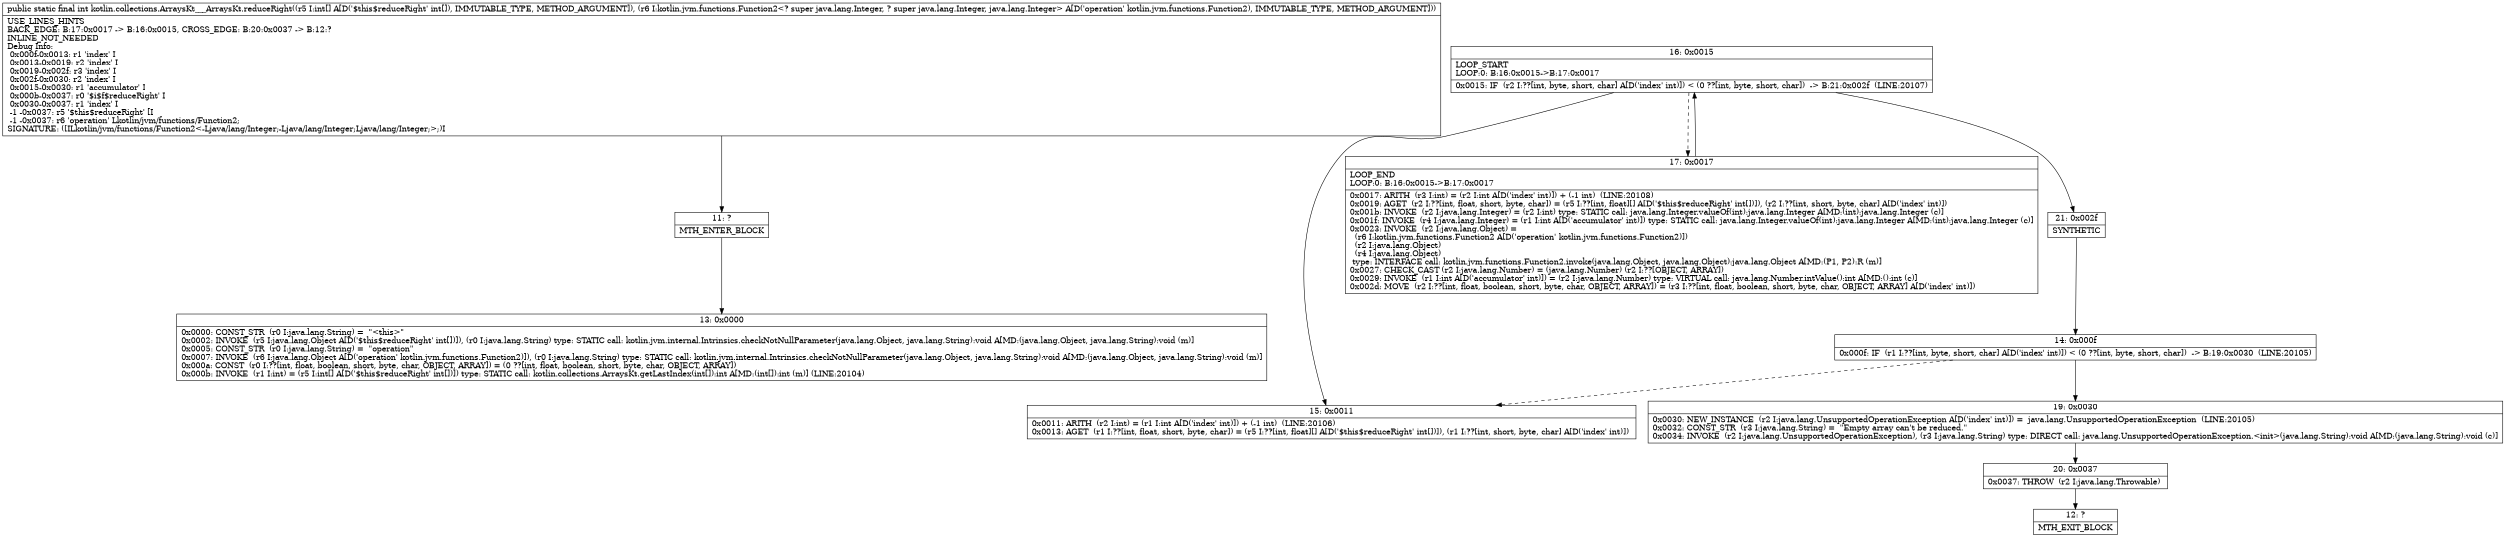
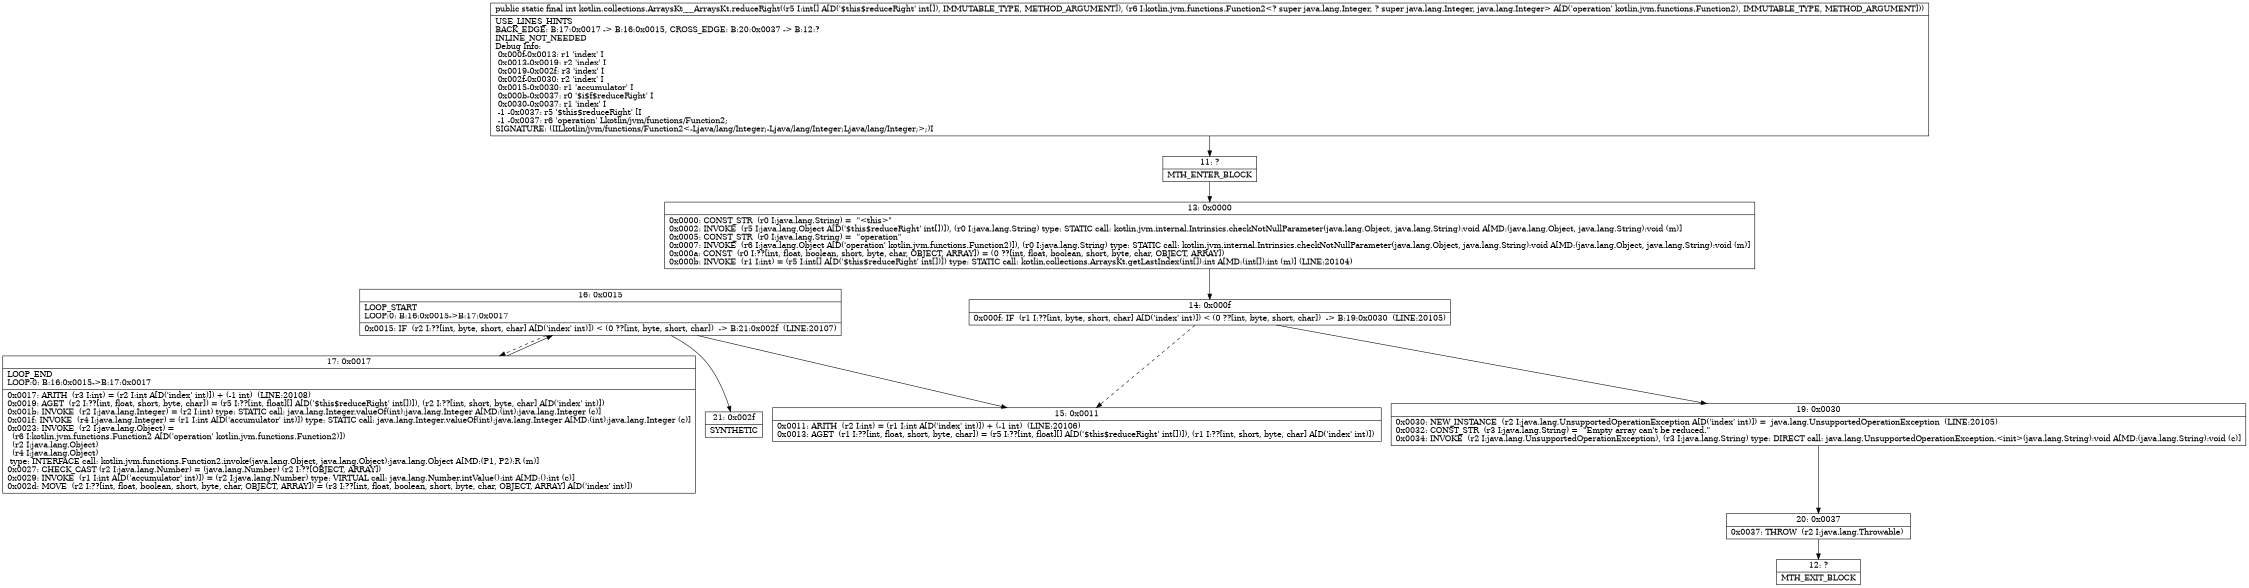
  digraph {
    node [shape=record]
    n1 [label="{11\:\ ?|MTH_ENTER_BLOCK\l}"]
    n2 [label="{13\:\ 0x0000|0x0000: CONST_STR  (r0 I:java.lang.String) =  \"\<this\>\" \l0x0002: INVOKE  (r5 I:java.lang.Object A[D('$this$reduceRight' int[])]), (r0 I:java.lang.String) type: STATIC call: kotlin.jvm.internal.Intrinsics.checkNotNullParameter(java.lang.Object, java.lang.String):void A[MD:(java.lang.Object, java.lang.String):void (m)]\l0x0005: CONST_STR  (r0 I:java.lang.String) =  \"operation\" \l0x0007: INVOKE  (r6 I:java.lang.Object A[D('operation' kotlin.jvm.functions.Function2)]), (r0 I:java.lang.String) type: STATIC call: kotlin.jvm.internal.Intrinsics.checkNotNullParameter(java.lang.Object, java.lang.String):void A[MD:(java.lang.Object, java.lang.String):void (m)]\l0x000a: CONST  (r0 I:??[int, float, boolean, short, byte, char, OBJECT, ARRAY]) = (0 ??[int, float, boolean, short, byte, char, OBJECT, ARRAY]) \l0x000b: INVOKE  (r1 I:int) = (r5 I:int[] A[D('$this$reduceRight' int[])]) type: STATIC call: kotlin.collections.ArraysKt.getLastIndex(int[]):int A[MD:(int[]):int (m)] (LINE:20104)\l}"]
    n3 [label="{14\:\ 0x000f|0x000f: IF  (r1 I:??[int, byte, short, char] A[D('index' int)]) \< (0 ??[int, byte, short, char])  \-\> B:19:0x0030  (LINE:20105)\l}"]
    n4 [label="{15\:\ 0x0011|0x0011: ARITH  (r2 I:int) = (r1 I:int A[D('index' int)]) + (\-1 int)  (LINE:20106)\l0x0013: AGET  (r1 I:??[int, float, short, byte, char]) = (r5 I:??[int, float][] A[D('$this$reduceRight' int[])]), (r1 I:??[int, short, byte, char] A[D('index' int)]) \l}"]
    n5 [label="{19\:\ 0x0030|0x0030: NEW_INSTANCE  (r2 I:java.lang.UnsupportedOperationException A[D('index' int)]) =  java.lang.UnsupportedOperationException  (LINE:20105)\l0x0032: CONST_STR  (r3 I:java.lang.String) =  \"Empty array can't be reduced.\" \l0x0034: INVOKE  (r2 I:java.lang.UnsupportedOperationException), (r3 I:java.lang.String) type: DIRECT call: java.lang.UnsupportedOperationException.\<init\>(java.lang.String):void A[MD:(java.lang.String):void (c)]\l}"]
    n6 [label="{20\:\ 0x0037|0x0037: THROW  (r2 I:java.lang.Throwable) \l}"]
    n7 [label="{16\:\ 0x0015|LOOP_START\lLOOP:0: B:16:0x0015\-\>B:17:0x0017\l|0x0015: IF  (r2 I:??[int, byte, short, char] A[D('index' int)]) \< (0 ??[int, byte, short, char])  \-\> B:21:0x002f  (LINE:20107)\l}"]
    n8 [label="{17\:\ 0x0017|LOOP_END\lLOOP:0: B:16:0x0015\-\>B:17:0x0017\l|0x0017: ARITH  (r3 I:int) = (r2 I:int A[D('index' int)]) + (\-1 int)  (LINE:20108)\l0x0019: AGET  (r2 I:??[int, float, short, byte, char]) = (r5 I:??[int, float][] A[D('$this$reduceRight' int[])]), (r2 I:??[int, short, byte, char] A[D('index' int)]) \l0x001b: INVOKE  (r2 I:java.lang.Integer) = (r2 I:int) type: STATIC call: java.lang.Integer.valueOf(int):java.lang.Integer A[MD:(int):java.lang.Integer (c)]\l0x001f: INVOKE  (r4 I:java.lang.Integer) = (r1 I:int A[D('accumulator' int)]) type: STATIC call: java.lang.Integer.valueOf(int):java.lang.Integer A[MD:(int):java.lang.Integer (c)]\l0x0023: INVOKE  (r2 I:java.lang.Object) = \l  (r6 I:kotlin.jvm.functions.Function2 A[D('operation' kotlin.jvm.functions.Function2)])\l  (r2 I:java.lang.Object)\l  (r4 I:java.lang.Object)\l type: INTERFACE call: kotlin.jvm.functions.Function2.invoke(java.lang.Object, java.lang.Object):java.lang.Object A[MD:(P1, P2):R (m)]\l0x0027: CHECK_CAST (r2 I:java.lang.Number) = (java.lang.Number) (r2 I:??[OBJECT, ARRAY]) \l0x0029: INVOKE  (r1 I:int A[D('accumulator' int)]) = (r2 I:java.lang.Number) type: VIRTUAL call: java.lang.Number.intValue():int A[MD:():int (c)]\l0x002d: MOVE  (r2 I:??[int, float, boolean, short, byte, char, OBJECT, ARRAY]) = (r3 I:??[int, float, boolean, short, byte, char, OBJECT, ARRAY] A[D('index' int)]) \l}"]
    n9 [label="{21\:\ 0x002f|SYNTHETIC\l}"]
    n10 [label="{12\:\ ?|MTH_EXIT_BLOCK\l}"]
    n11 [label="{public static final int kotlin.collections.ArraysKt___ArraysKt.reduceRight((r5 I:int[] A[D('$this$reduceRight' int[]), IMMUTABLE_TYPE, METHOD_ARGUMENT]), (r6 I:kotlin.jvm.functions.Function2\<? super java.lang.Integer, ? super java.lang.Integer, java.lang.Integer\> A[D('operation' kotlin.jvm.functions.Function2), IMMUTABLE_TYPE, METHOD_ARGUMENT]))  | USE_LINES_HINTS\lBACK_EDGE: B:17:0x0017 \-\> B:16:0x0015, CROSS_EDGE: B:20:0x0037 \-\> B:12:?\lINLINE_NOT_NEEDED\lDebug Info:\l  0x000f\-0x0013: r1 'index' I\l  0x0013\-0x0019: r2 'index' I\l  0x0019\-0x002f: r3 'index' I\l  0x002f\-0x0030: r2 'index' I\l  0x0015\-0x0030: r1 'accumulator' I\l  0x000b\-0x0037: r0 '$i$f$reduceRight' I\l  0x0030\-0x0037: r1 'index' I\l  \-1 \-0x0037: r5 '$this$reduceRight' [I\l  \-1 \-0x0037: r6 'operation' Lkotlin\/jvm\/functions\/Function2;\lSIGNATURE: ([ILkotlin\/jvm\/functions\/Function2\<\-Ljava\/lang\/Integer;\-Ljava\/lang\/Integer;Ljava\/lang\/Integer;\>;)I\l}"]
    n1 -> n2
-   n9 -> n3
+   n2 -> n3
    n3 -> n4 [style=dashed]
    n3 -> n5
    n5 -> n6
    n6 -> n10
    n7 -> n4
    n7 -> n8 [style=dashed]
    n7 -> n9
    n8 -> n7
    n11 -> n1
  }
